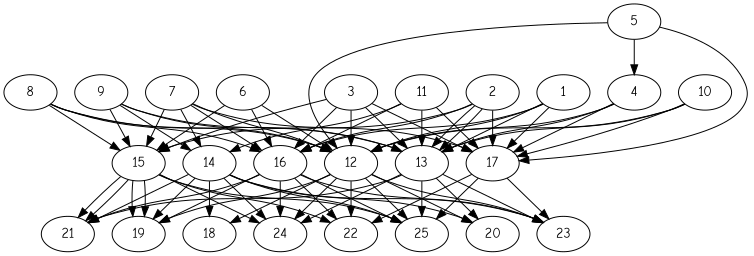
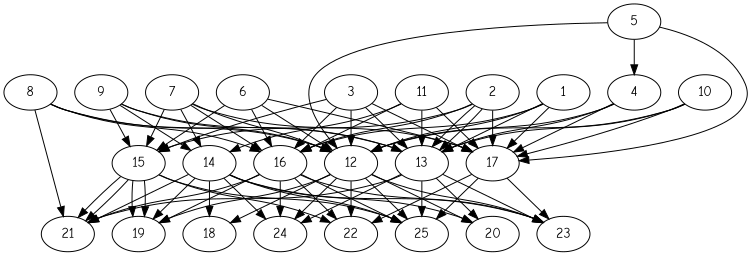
  digraph {
    fontname="Comic Neue"
    node [alpha=0.03 fontname="Comic Neue"]
    edge [fontname="Comic Neue"]
    1 [alpha=0.00 expect_size=12939264]
    12 [expect_size=34393088]
    13 [alpha=0.16 expect_size=18507776]
    16 [alpha=0.15 expect_size=22880256]
    17 [alpha=0.05 expect_size=50140160]
    18 [alpha=0.16 expect_size=15816704]
    19 [expect_size=7105536]
    20 [alpha=0.07 expect_size=12289024]
    22 [alpha=0.10 expect_size=47996928]
    23 [alpha=0.19 expect_size=6827008]
    24 [alpha=0.19 expect_size=45023232]
    25 [alpha=0.11 expect_size=25003008]
    21 [alpha=0.15 expect_size=19512320]
    2 [alpha=0.13 expect_size=21860352]
    15 [alpha=0.01 expect_size=11379712]
    14 [alpha=0.12 expect_size=13387776]
    3 [alpha=0.18 expect_size=37869568]
    4 [alpha=0.19 expect_size=31151104]
    5 [alpha=0.05 expect_size=35599360]
    6 [alpha=0.12 expect_size=24049664]
    7 [alpha=0.05 expect_size=38435840]
    8 [alpha=0.16 expect_size=21702656]
    9 [alpha=0.02 expect_size=18407424]
    10 [expect_size=18222080]
    11 [alpha=0.12 expect_size=34373632]
    1 -> 12
    1 -> 13
    1 -> 16
    1 -> 17
    12 -> 18
    12 -> 19
    12 -> 20
    12 -> 22
    12 -> 23
    12 -> 24
    12 -> 25
    13 -> 20
    13 -> 23
    13 -> 24
    13 -> 25
    13 -> 21
    16 -> 19
    16 -> 22
    16 -> 23
    16 -> 24
    16 -> 25
    16 -> 21
    17 -> 22
    17 -> 23
    17 -> 25
    2 -> 13
    2 -> 13
    2 -> 16
    2 -> 17
    2 -> 15
    15 -> 19
    15 -> 19
    15 -> 22
-   15 -> 24
    15 -> 25
    15 -> 21
    15 -> 21
    14 -> 18
    14 -> 19
    14 -> 20
    14 -> 23
    14 -> 24
    14 -> 25
    14 -> 21
    3 -> 12
    3 -> 13
    3 -> 16
    3 -> 17
    3 -> 15
    4 -> 12
    4 -> 13
    4 -> 17
    5 -> 12
    5 -> 17
    5 -> 4
    6 -> 12
    6 -> 16
+   6 -> 17
    6 -> 15
    7 -> 12
    7 -> 16
    7 -> 17
    7 -> 15
    7 -> 14
    8 -> 12
    8 -> 13
    8 -> 16
-   8 -> 15
+   8 -> 21
    9 -> 12
    9 -> 13
    9 -> 15
    9 -> 14
    10 -> 12
    10 -> 13
    10 -> 17
    11 -> 13
    11 -> 16
    11 -> 17
    11 -> 14
  }
